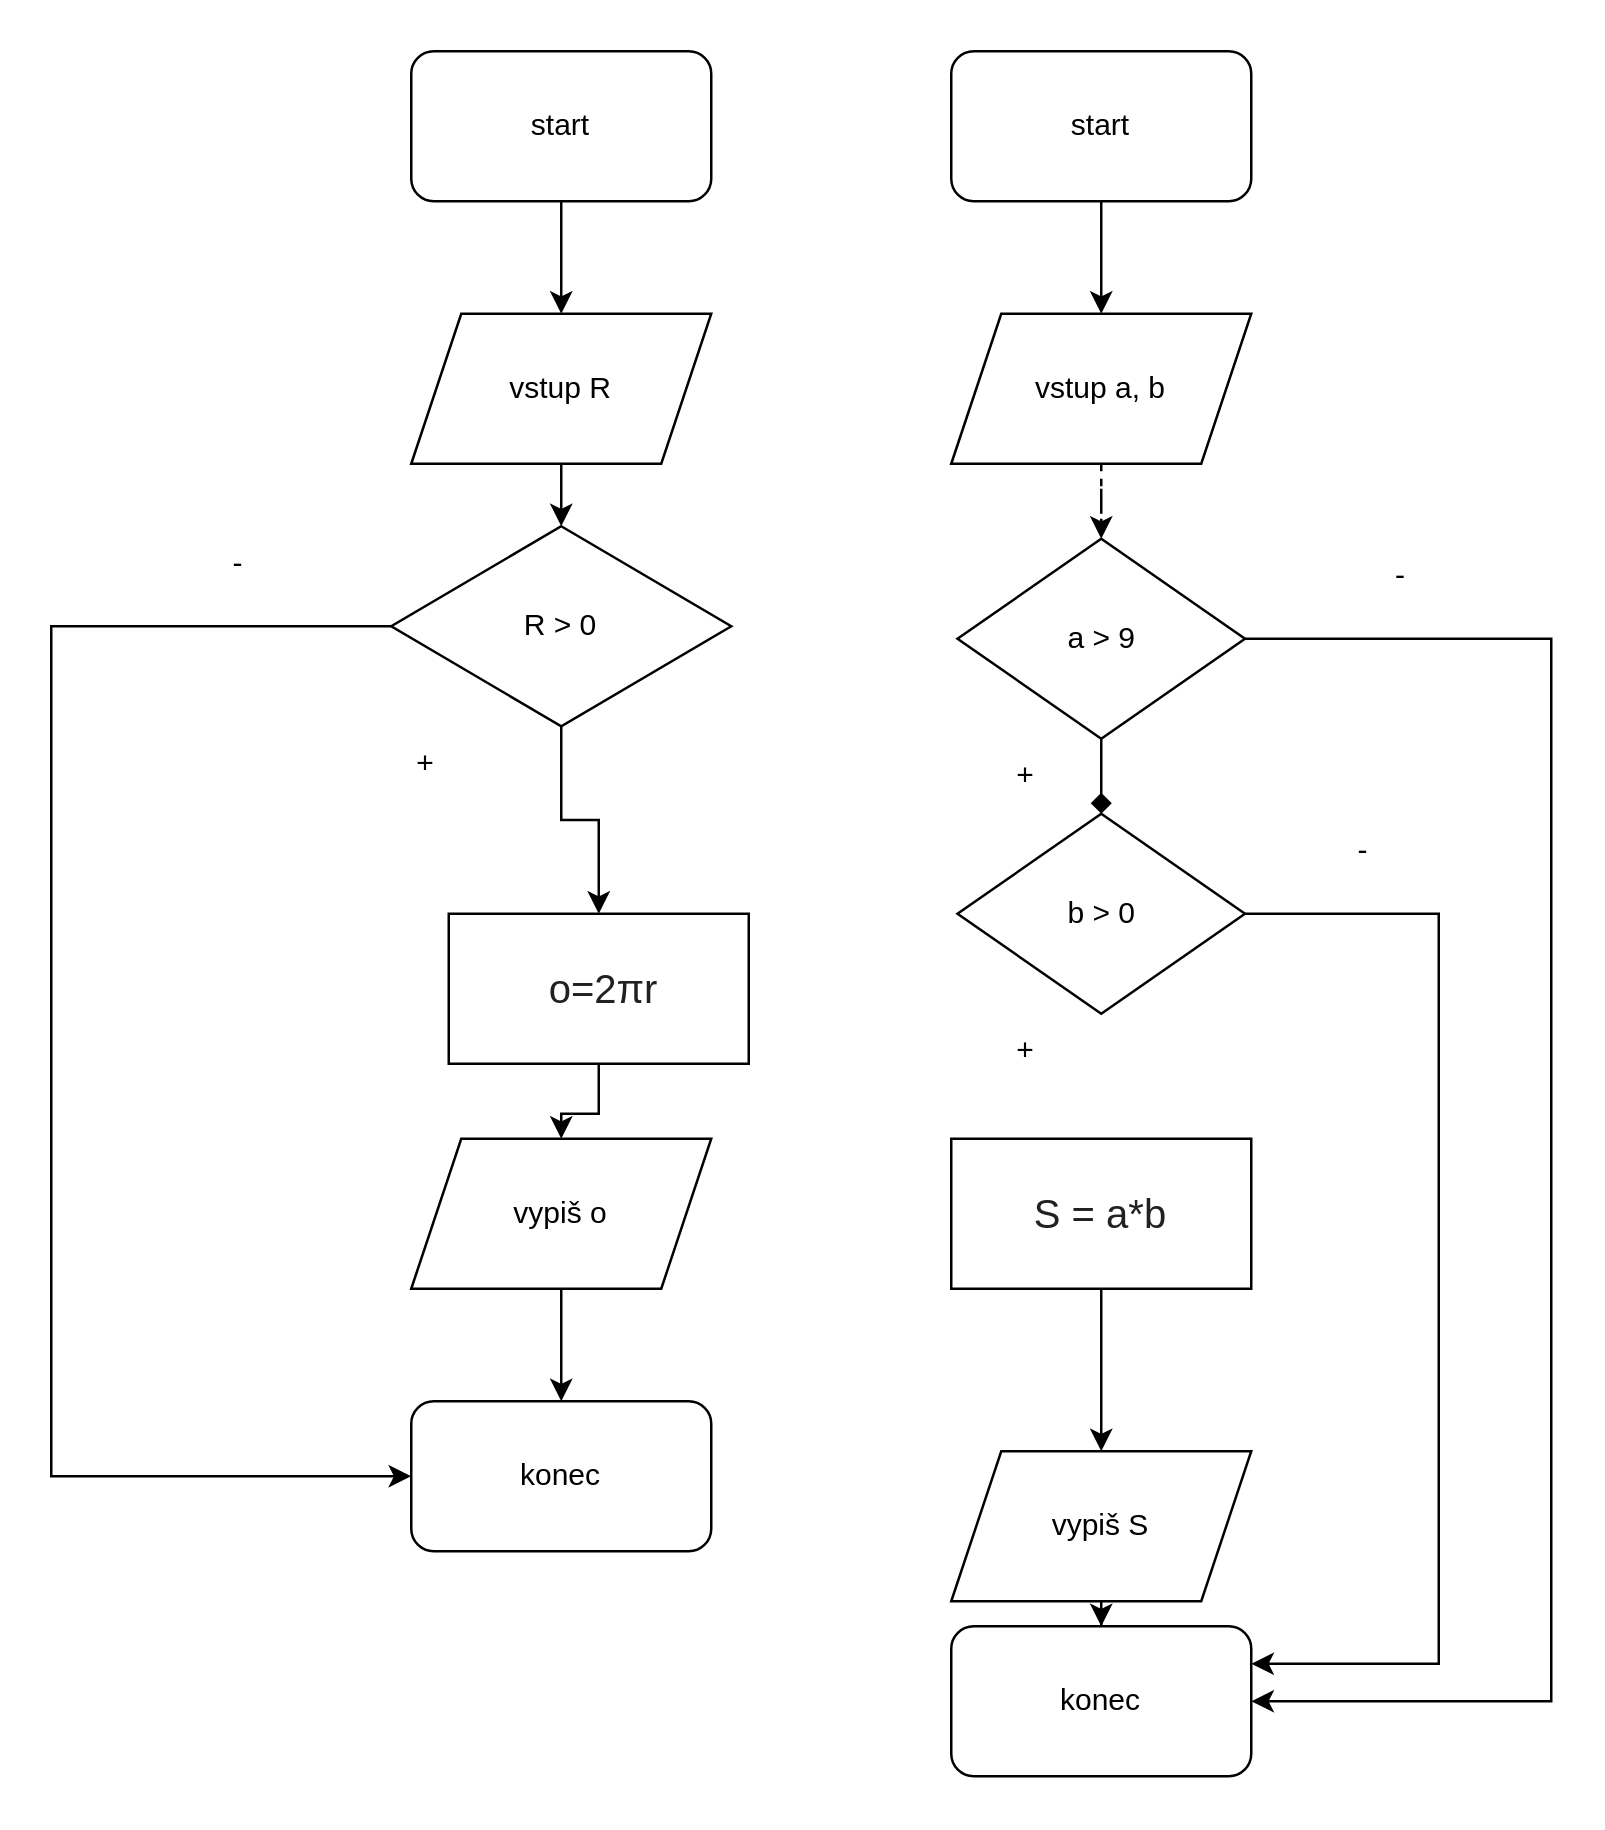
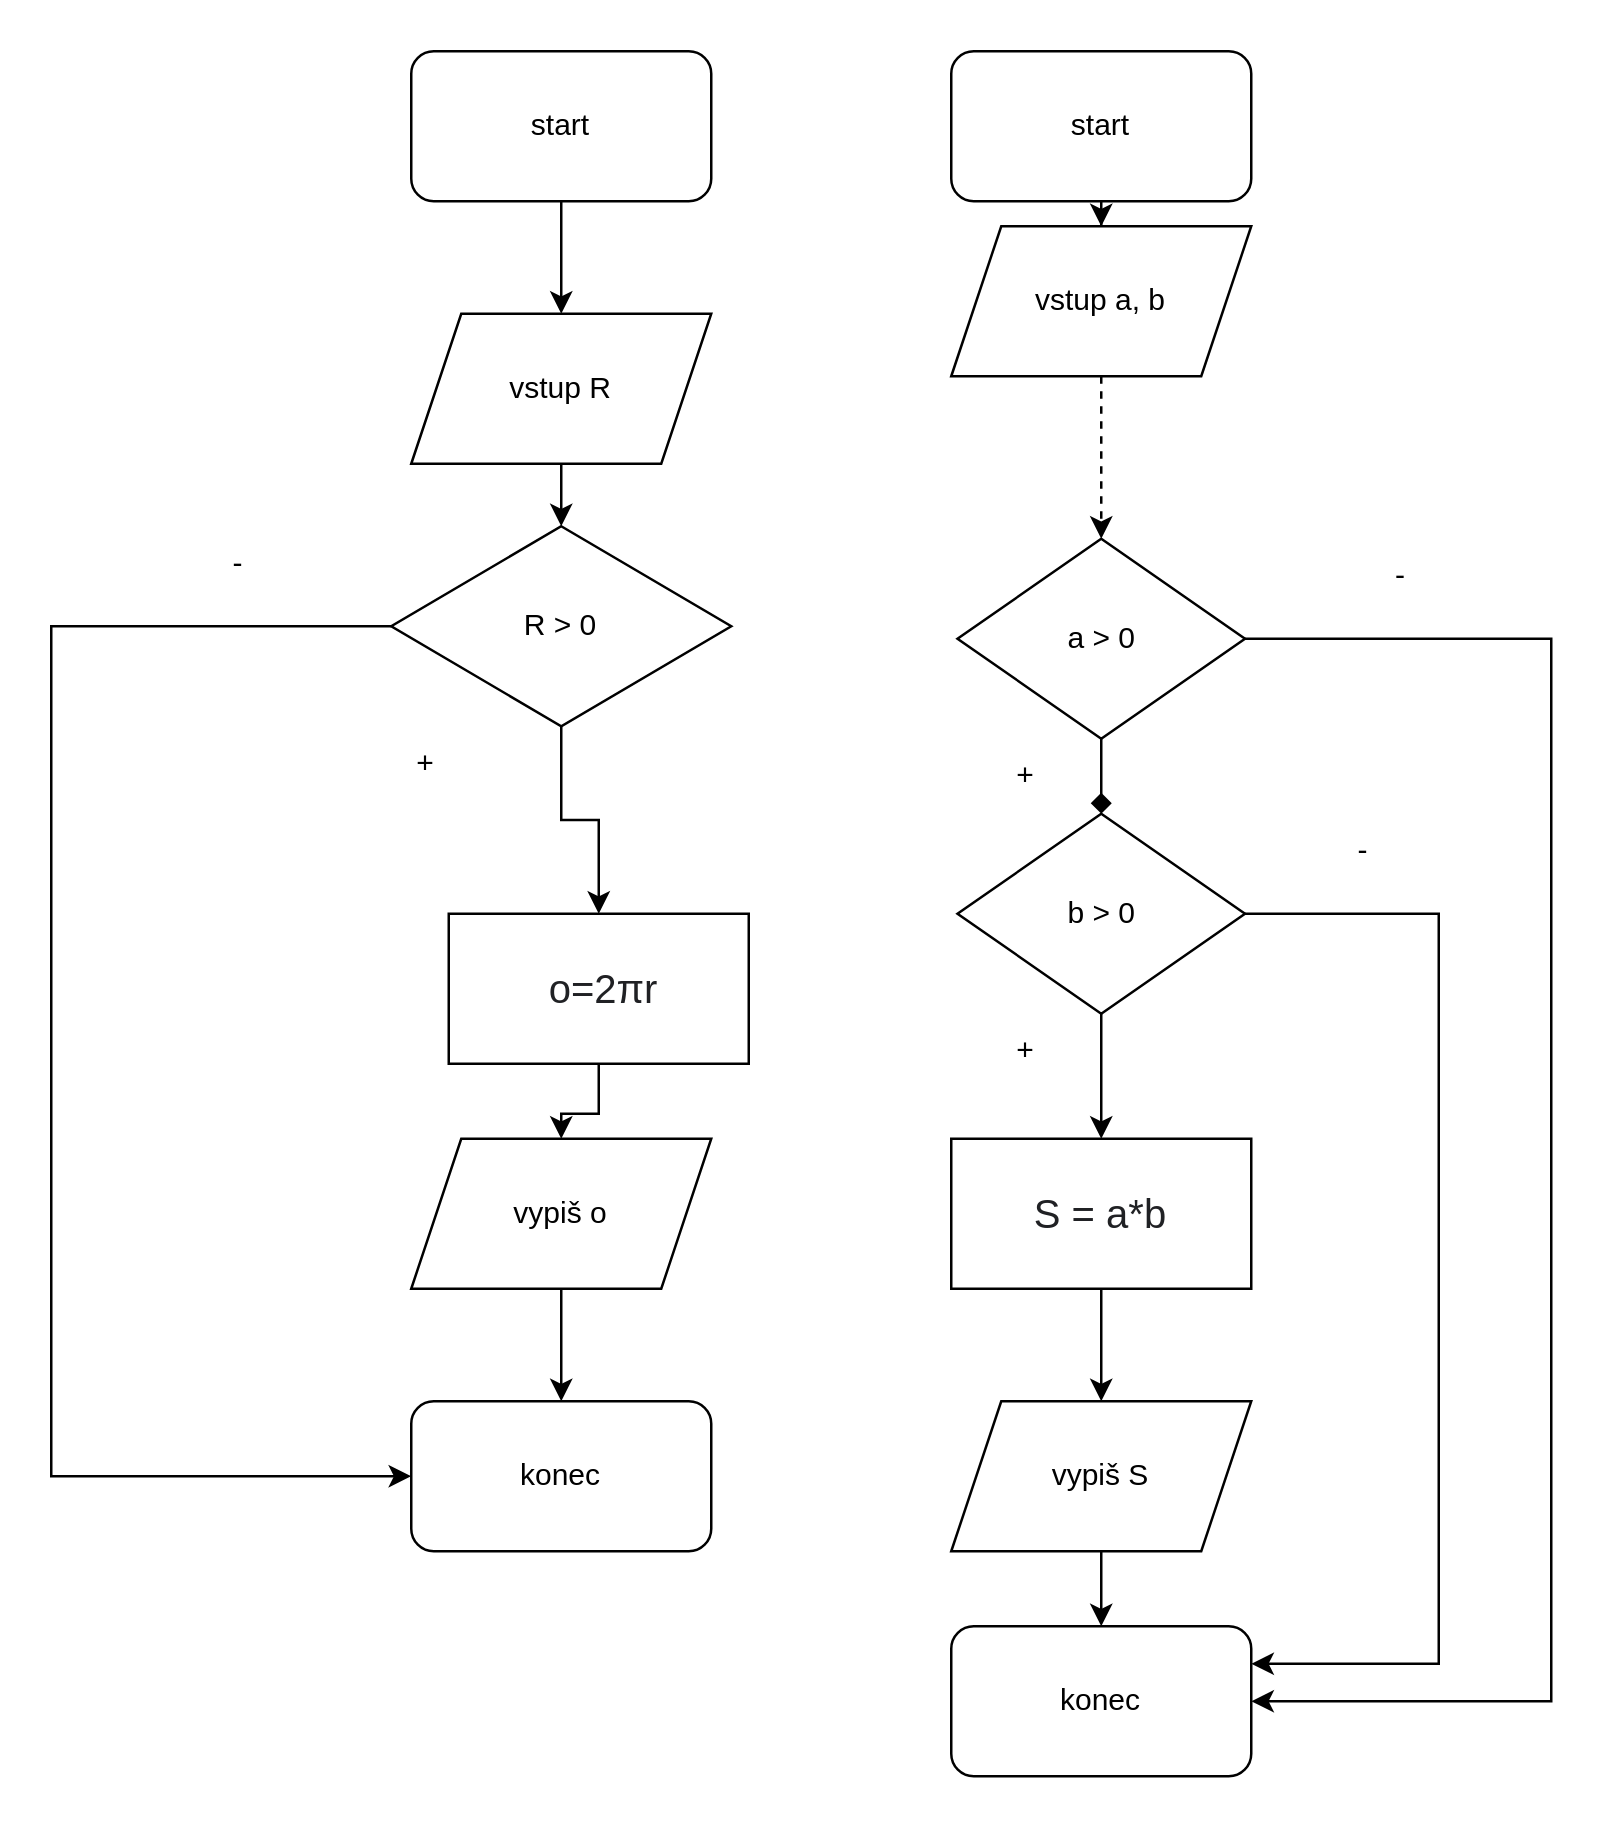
  <mxCell id="0" />
  <mxCell id="1" parent="0" />
  <mxCell id="2" value="" style="edgeStyle=orthogonalEdgeStyle;rounded=0;orthogonalLoop=1;jettySize=auto;html=1;" edge="1" parent="1" source="3" target="5"><mxGeometry relative="1" as="geometry" /></mxCell>
  <mxCell id="3" value="start" style="rounded=1;whiteSpace=wrap;html=1;" vertex="1" parent="1"><mxGeometry x="164" y="20" width="120" height="60" as="geometry" /></mxCell>
  <mxCell id="4" style="edgeStyle=orthogonalEdgeStyle;rounded=0;orthogonalLoop=1;jettySize=auto;html=1;exitX=0.5;exitY=1;exitDx=0;exitDy=0;entryX=0.5;entryY=0;entryDx=0;entryDy=0;" edge="1" parent="1" source="5" target="22"><mxGeometry relative="1" as="geometry" /></mxCell>
  <mxCell id="5" value="vstup R" style="shape=parallelogram;perimeter=parallelogramPerimeter;whiteSpace=wrap;html=1;fixedSize=1;" vertex="1" parent="1"><mxGeometry x="164" y="125" width="120" height="60" as="geometry" /></mxCell>
  <mxCell id="6" value="" style="edgeStyle=orthogonalEdgeStyle;rounded=0;orthogonalLoop=1;jettySize=auto;html=1;" edge="1" parent="1" source="7" target="9"><mxGeometry relative="1" as="geometry" /></mxCell>
  <mxCell id="7" value="&lt;div style=&quot;text-align: left;&quot;&gt;&lt;/div&gt;&lt;span style=&quot;color: rgb(32, 33, 36); font-family: arial, sans-serif; font-size: 16px; text-align: left; background-color: rgb(255, 255, 255);&quot;&gt;&amp;nbsp;o=2πr&lt;/span&gt;" style="whiteSpace=wrap;html=1;" vertex="1" parent="1"><mxGeometry x="179" y="365" width="120" height="60" as="geometry" /></mxCell>
  <mxCell id="8" value="" style="edgeStyle=orthogonalEdgeStyle;rounded=0;orthogonalLoop=1;jettySize=auto;html=1;" edge="1" parent="1" source="9" target="10"><mxGeometry relative="1" as="geometry" /></mxCell>
  <mxCell id="9" value="vypiš o" style="shape=parallelogram;perimeter=parallelogramPerimeter;whiteSpace=wrap;html=1;fixedSize=1;" vertex="1" parent="1"><mxGeometry x="164" y="455" width="120" height="60" as="geometry" /></mxCell>
  <mxCell id="10" value="konec" style="rounded=1;whiteSpace=wrap;html=1;" vertex="1" parent="1"><mxGeometry x="164" y="560" width="120" height="60" as="geometry" /></mxCell>
  <mxCell id="11" value="" style="edgeStyle=orthogonalEdgeStyle;rounded=0;orthogonalLoop=1;jettySize=auto;html=1;" edge="1" parent="1" source="12" target="14"><mxGeometry relative="1" as="geometry" /></mxCell>
  <mxCell id="12" value="start" style="rounded=1;whiteSpace=wrap;html=1;" vertex="1" parent="1"><mxGeometry x="380" y="20" width="120" height="60" as="geometry" /></mxCell>
  <mxCell id="13" value="" style="edgeStyle=orthogonalEdgeStyle;rounded=0;orthogonalLoop=1;jettySize=auto;html=1;dashed=1;" edge="1" parent="1" source="14" target="27"><mxGeometry relative="1" as="geometry" /></mxCell>
- <mxCell id="14" value="vstup a, b" style="shape=parallelogram;perimeter=parallelogramPerimeter;whiteSpace=wrap;html=1;fixedSize=1;" vertex="1" parent="1"><mxGeometry x="380" y="125" width="120" height="60" as="geometry" /></mxCell>
+ <mxCell id="14" value="vstup a, b" style="shape=parallelogram;perimeter=parallelogramPerimeter;whiteSpace=wrap;html=1;fixedSize=1;" vertex="1" parent="1"><mxGeometry x="380" y="90" width="120" height="60" as="geometry" /></mxCell>
  <mxCell id="15" value="" style="edgeStyle=orthogonalEdgeStyle;rounded=0;orthogonalLoop=1;jettySize=auto;html=1;" edge="1" parent="1" source="16" target="18"><mxGeometry relative="1" as="geometry" /></mxCell>
  <mxCell id="16" value="&lt;div style=&quot;text-align: left;&quot;&gt;&lt;/div&gt;&lt;span style=&quot;color: rgb(32, 33, 36); font-family: arial, sans-serif; font-size: 16px; text-align: left; background-color: rgb(255, 255, 255);&quot;&gt;S = a*b&lt;/span&gt;" style="whiteSpace=wrap;html=1;" vertex="1" parent="1"><mxGeometry x="380" y="455" width="120" height="60" as="geometry" /></mxCell>
  <mxCell id="17" value="" style="edgeStyle=orthogonalEdgeStyle;rounded=0;orthogonalLoop=1;jettySize=auto;html=1;" edge="1" parent="1" source="18" target="19"><mxGeometry relative="1" as="geometry" /></mxCell>
- <mxCell id="18" value="vypiš S" style="shape=parallelogram;perimeter=parallelogramPerimeter;whiteSpace=wrap;html=1;fixedSize=1;" vertex="1" parent="1"><mxGeometry x="380" y="580" width="120" height="60" as="geometry" /></mxCell>
+ <mxCell id="18" value="vypiš S" style="shape=parallelogram;perimeter=parallelogramPerimeter;whiteSpace=wrap;html=1;fixedSize=1;" vertex="1" parent="1"><mxGeometry x="380" y="560" width="120" height="60" as="geometry" /></mxCell>
  <mxCell id="19" value="konec" style="rounded=1;whiteSpace=wrap;html=1;" vertex="1" parent="1"><mxGeometry x="380" y="650" width="120" height="60" as="geometry" /></mxCell>
  <mxCell id="20" value="" style="edgeStyle=orthogonalEdgeStyle;rounded=0;orthogonalLoop=1;jettySize=auto;html=1;" edge="1" parent="1" source="22" target="7"><mxGeometry relative="1" as="geometry" /></mxCell>
  <mxCell id="21" style="edgeStyle=orthogonalEdgeStyle;rounded=0;orthogonalLoop=1;jettySize=auto;html=1;exitX=0;exitY=0.5;exitDx=0;exitDy=0;entryX=0;entryY=0.5;entryDx=0;entryDy=0;" edge="1" parent="1" source="22" target="10"><mxGeometry relative="1" as="geometry"><Array as="points"><mxPoint x="20" y="250" /><mxPoint x="20" y="590" /></Array></mxGeometry></mxCell>
  <mxCell id="22" value="R &amp;gt; 0" style="rhombus;whiteSpace=wrap;html=1;" vertex="1" parent="1"><mxGeometry x="156" y="210" width="136" height="80" as="geometry" /></mxCell>
  <mxCell id="23" value="+" style="text;html=1;strokeColor=none;fillColor=none;align=center;verticalAlign=middle;whiteSpace=wrap;rounded=0;" vertex="1" parent="1"><mxGeometry x="140" y="290" width="60" height="30" as="geometry" /></mxCell>
  <mxCell id="24" value="-" style="text;html=1;strokeColor=none;fillColor=none;align=center;verticalAlign=middle;whiteSpace=wrap;rounded=0;" vertex="1" parent="1"><mxGeometry x="65" y="210" width="60" height="30" as="geometry" /></mxCell>
  <mxCell id="25" value="" style="edgeStyle=orthogonalEdgeStyle;rounded=0;orthogonalLoop=1;jettySize=auto;html=1;endArrow=diamond;" edge="1" parent="1" source="27" target="31"><mxGeometry relative="1" as="geometry" /></mxCell>
  <mxCell id="26" style="edgeStyle=orthogonalEdgeStyle;rounded=0;orthogonalLoop=1;jettySize=auto;html=1;exitX=1;exitY=0.5;exitDx=0;exitDy=0;entryX=1;entryY=0.5;entryDx=0;entryDy=0;" edge="1" parent="1" source="27" target="19"><mxGeometry relative="1" as="geometry"><Array as="points"><mxPoint x="620" y="255" /><mxPoint x="620" y="680" /></Array></mxGeometry></mxCell>
- <mxCell id="27" value="a &amp;gt; 9" style="rhombus;whiteSpace=wrap;html=1;" vertex="1" parent="1"><mxGeometry x="382.5" y="215" width="115" height="80" as="geometry" /></mxCell>
+ <mxCell id="27" value="a &amp;gt; 0" style="rhombus;whiteSpace=wrap;html=1;" vertex="1" parent="1"><mxGeometry x="382.5" y="215" width="115" height="80" as="geometry" /></mxCell>
  <mxCell id="28" style="edgeStyle=orthogonalEdgeStyle;rounded=0;orthogonalLoop=1;jettySize=auto;html=1;exitX=0.5;exitY=1;exitDx=0;exitDy=0;" edge="1" parent="1" source="27" target="27"><mxGeometry relative="1" as="geometry" /></mxCell>
+ <mxCell id="29" value="" style="edgeStyle=orthogonalEdgeStyle;rounded=0;orthogonalLoop=1;jettySize=auto;html=1;" edge="1" parent="1" source="31" target="16"><mxGeometry relative="1" as="geometry" /></mxCell>
  <mxCell id="30" style="edgeStyle=orthogonalEdgeStyle;rounded=0;orthogonalLoop=1;jettySize=auto;html=1;exitX=1;exitY=0.5;exitDx=0;exitDy=0;entryX=1;entryY=0.25;entryDx=0;entryDy=0;" edge="1" parent="1" source="31" target="19"><mxGeometry relative="1" as="geometry"><Array as="points"><mxPoint x="575" y="365" /><mxPoint x="575" y="665" /></Array></mxGeometry></mxCell>
  <mxCell id="31" value="b &amp;gt; 0" style="rhombus;whiteSpace=wrap;html=1;" vertex="1" parent="1"><mxGeometry x="382.5" y="325" width="115" height="80" as="geometry" /></mxCell>
  <mxCell id="32" value="+" style="text;html=1;strokeColor=none;fillColor=none;align=center;verticalAlign=middle;whiteSpace=wrap;rounded=0;" vertex="1" parent="1"><mxGeometry x="380" y="295" width="60" height="30" as="geometry" /></mxCell>
  <mxCell id="33" value="+" style="text;html=1;strokeColor=none;fillColor=none;align=center;verticalAlign=middle;whiteSpace=wrap;rounded=0;" vertex="1" parent="1"><mxGeometry x="380" y="405" width="60" height="30" as="geometry" /></mxCell>
  <mxCell id="34" value="-" style="text;html=1;strokeColor=none;fillColor=none;align=center;verticalAlign=middle;whiteSpace=wrap;rounded=0;" vertex="1" parent="1"><mxGeometry x="530" y="215" width="60" height="30" as="geometry" /></mxCell>
  <mxCell id="35" value="-" style="text;html=1;strokeColor=none;fillColor=none;align=center;verticalAlign=middle;whiteSpace=wrap;rounded=0;" vertex="1" parent="1"><mxGeometry x="515" y="325" width="60" height="30" as="geometry" /></mxCell>
